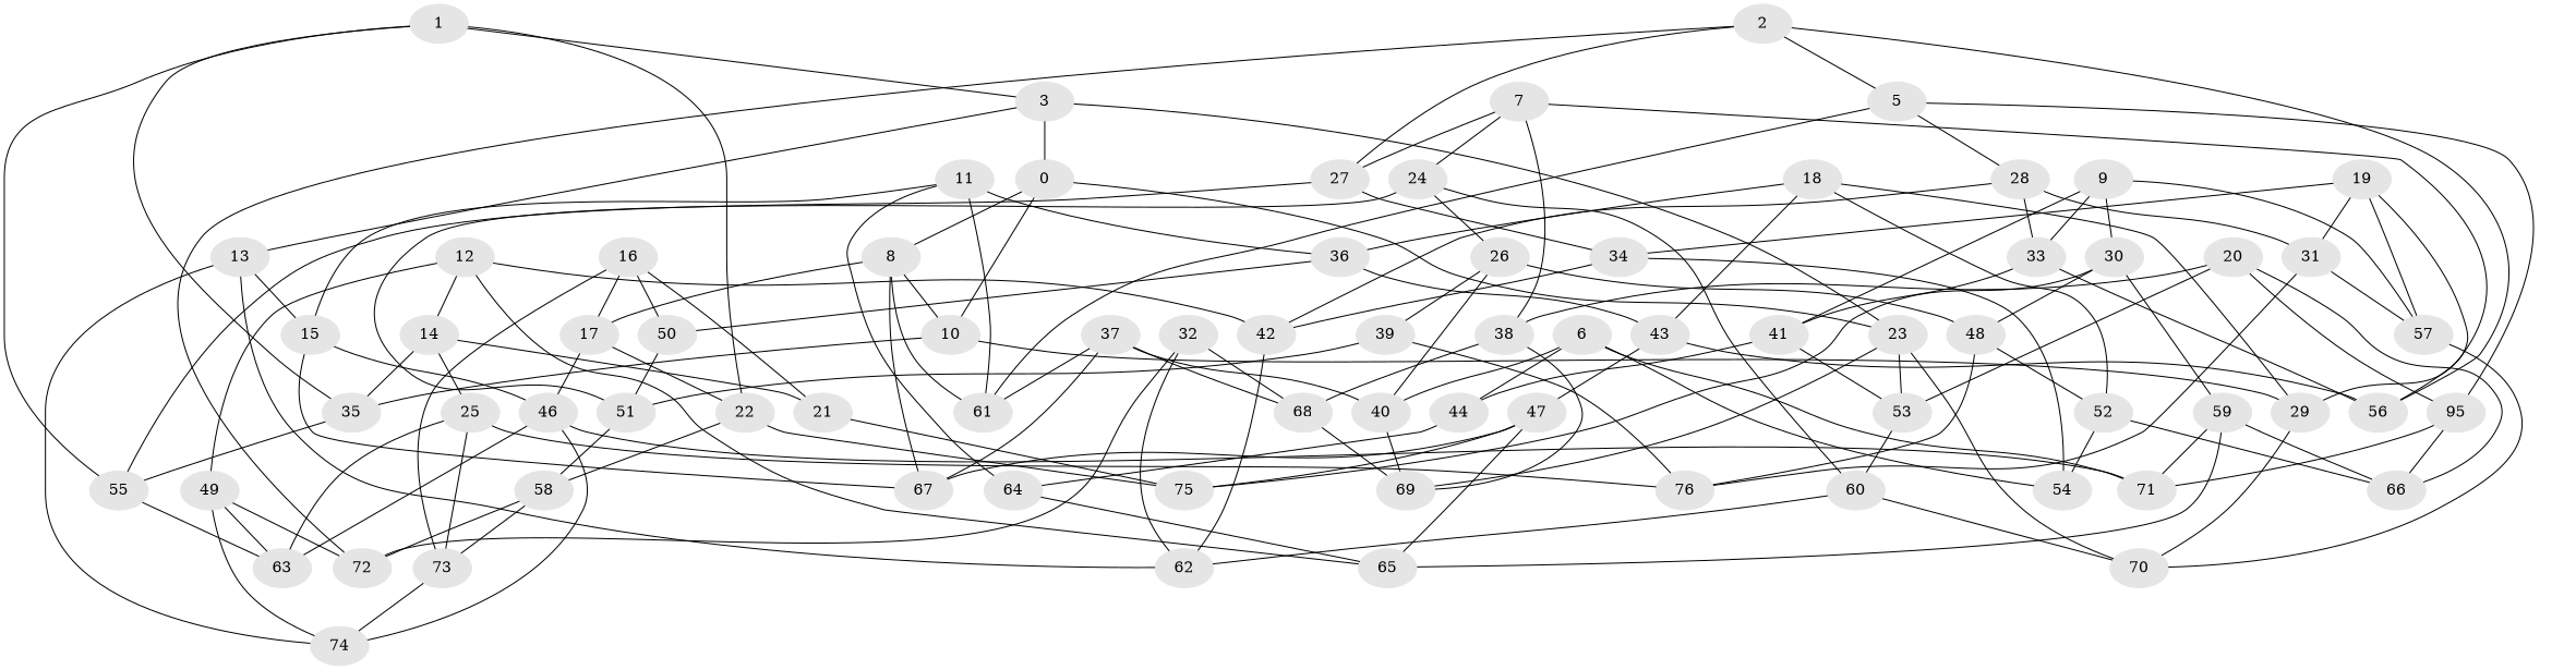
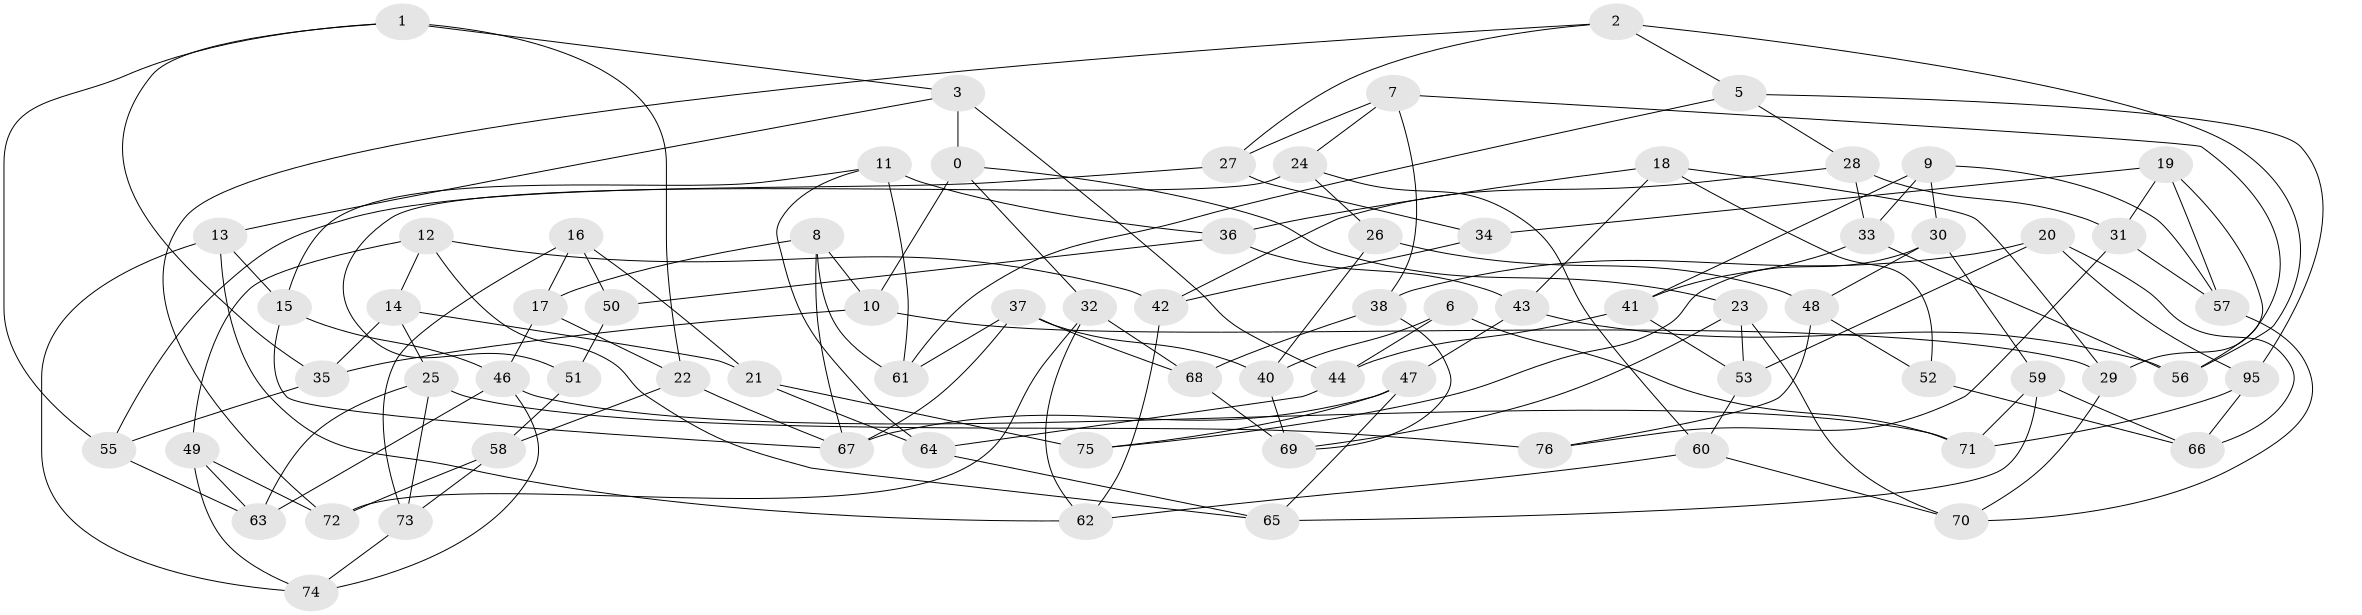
  graph {
    node [color=gray90 style=filled]
    1
    3
    22
    35
    55
    n6 [label=0]
    13
    44
    75
    58
    63
    2
    5
    27
    56
    72
    28
    n18 [label=95]
    61
    34
    10
    23
    32
    15
    62
    74
    64
    29
    53
    69
    70
    68
    33
    42
    31
    71
    66
    6
    40
-   54
    7
    24
    38
    26
    51
    60
    8
    17
    67
    46
    9
    30
    41
    57
    48
    59
    11
    36
    50
    43
    65
    12
    14
    49
    21
    25
    73
    76
    16
    18
    52
    47
    19
    20
-   39
    37
    1 -- 3
    1 -- 22
    1 -- 35
    1 -- 55
    3 -- n6
    3 -- 13
-   3 -- 23
-   22 -- 75
+   3 -- 44
+   22 -- 67
    22 -- 58
    35 -- 55
    55 -- 63
    n6 -- 10
    n6 -- 23
-   n6 -- 8
+   n6 -- 32
    13 -- 15
    13 -- 62
    13 -- 74
    44 -- 64
    58 -- 72
    58 -- 73
    2 -- 5
    2 -- 27
    2 -- 56
    2 -- 72
    5 -- 28
    5 -- n18
    5 -- 61
    27 -- 55
    27 -- 34
    28 -- 33
    28 -- 42
    28 -- 31
    n18 -- 71
    n18 -- 66
    34 -- 42
-   34 -- 54
    10 -- 35
    10 -- 29
    23 -- 53
    23 -- 69
    23 -- 70
    32 -- 72
    32 -- 62
    32 -- 68
    15 -- 67
    15 -- 46
    64 -- 65
    29 -- 70
    53 -- 60
    68 -- 69
    33 -- 56
    33 -- 41
    42 -- 62
    31 -- 57
    31 -- 76
    6 -- 44
    6 -- 71
    6 -- 40
-   6 -- 54
    40 -- 69
    7 -- 27
    7 -- 29
    7 -- 24
    7 -- 38
    24 -- 26
    24 -- 51
    24 -- 60
    38 -- 69
    38 -- 68
    26 -- 40
    26 -- 48
-   26 -- 39
    51 -- 58
    60 -- 62
    60 -- 70
    8 -- 61
    8 -- 10
    8 -- 17
    8 -- 67
    17 -- 22
    17 -- 46
    46 -- 63
    46 -- 74
    46 -- 71
    9 -- 33
    9 -- 30
    9 -- 41
    9 -- 57
    30 -- 75
    30 -- 48
    30 -- 59
    41 -- 44
    41 -- 53
    57 -- 70
    48 -- 76
    48 -- 52
    59 -- 71
    59 -- 66
    59 -- 65
    11 -- 61
    11 -- 15
    11 -- 64
    11 -- 36
    36 -- 50
    36 -- 43
    50 -- 51
    43 -- 56
    43 -- 47
    12 -- 42
    12 -- 65
    12 -- 14
    12 -- 49
    14 -- 35
    14 -- 21
    14 -- 25
    49 -- 63
    49 -- 72
    49 -- 74
    21 -- 75
+   21 -- 64
    25 -- 63
    25 -- 73
    25 -- 76
    73 -- 74
    16 -- 17
    16 -- 50
    16 -- 21
    16 -- 73
    18 -- 29
    18 -- 36
    18 -- 43
    18 -- 52
    52 -- 66
-   52 -- 54
    47 -- 75
    47 -- 67
    47 -- 65
    19 -- 56
    19 -- 34
    19 -- 31
    19 -- 57
    20 -- n18
    20 -- 53
    20 -- 66
    20 -- 38
-   39 -- 51
-   39 -- 76
    37 -- 61
    37 -- 68
    37 -- 40
    37 -- 67
  }
